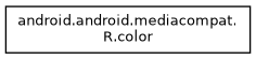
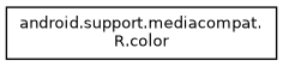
  digraph {
    rankdir=TB
-   n1 [color=black fillcolor=white fontname=Helvetica fontsize=10 height=0.2 label="android.android.mediacompat.\lR.color" shape=record style=filled width=0.4]
+   n1 [color=black fillcolor=white fontname=Helvetica fontsize=10 height=0.2 label="android.support.mediacompat.\lR.color" shape=record style=filled width=0.4]
  }
